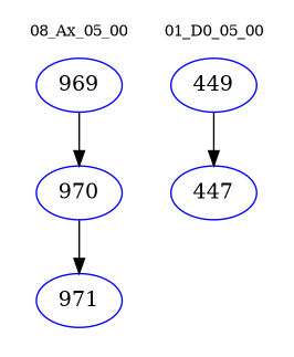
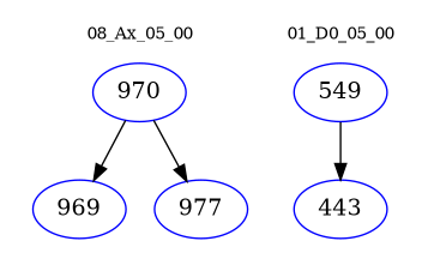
  digraph {
    node [color=blue]
    edge [color=black]
    n1 [label=970]
    n2 [label=969]
-   n3 [label=971]
-   n4 [label=449]
-   n5 [label=447]
+   n3 [label=977]
+   n4 [label=549]
+   n5 [label=443]
    subgraph cluster_1 {
      color=white
      fontsize=10
      label="08_Ax_05_00"
      n1
      n2
      n3
    }
    subgraph cluster_2 {
      color=white
      fontsize=10
      label="01_D0_05_00"
      n4
      n5
    }
-   n2 -> n1
+   n1 -> n2
    n1 -> n3
    n4 -> n5
  }
